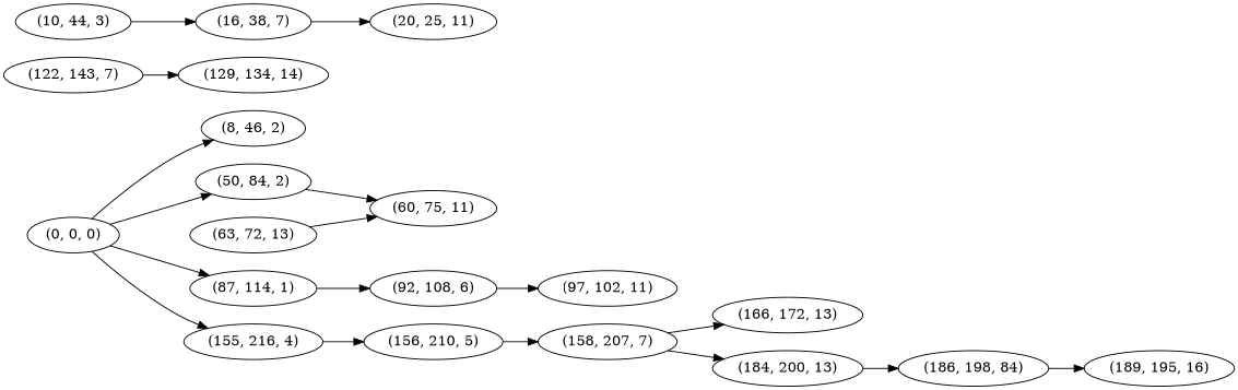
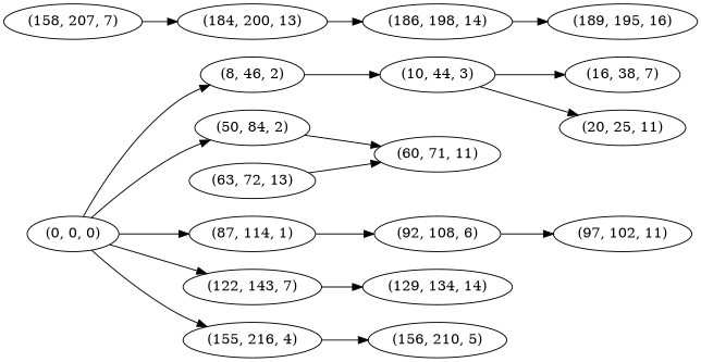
  digraph {
    rankdir=LR
    "(0, 0, 0)"
    "(8, 46, 2)"
    "(50, 84, 2)"
    "(87, 114, 1)"
    "(122, 143, 7)"
    "(155, 216, 4)"
    "(10, 44, 3)"
-   "(60, 75, 11)"
+   "(60, 75, 11)" [label="(60, 71, 11)"]
    "(92, 108, 6)"
    "(129, 134, 14)"
    "(156, 210, 5)"
    "(16, 38, 7)"
    "(20, 25, 11)"
    "(63, 72, 13)"
    "(97, 102, 11)"
    "(158, 207, 7)"
-   "(166, 172, 13)"
    "(184, 200, 13)"
-   "(186, 198, 14)" [label="(186, 198, 84)"]
+   "(186, 198, 14)"
    "(189, 195, 16)"
    "(0, 0, 0)" -> "(8, 46, 2)"
    "(0, 0, 0)" -> "(50, 84, 2)"
    "(0, 0, 0)" -> "(87, 114, 1)"
+   "(0, 0, 0)" -> "(122, 143, 7)"
    "(0, 0, 0)" -> "(155, 216, 4)"
+   "(8, 46, 2)" -> "(10, 44, 3)"
    "(50, 84, 2)" -> "(60, 75, 11)"
    "(87, 114, 1)" -> "(92, 108, 6)"
    "(122, 143, 7)" -> "(129, 134, 14)"
    "(155, 216, 4)" -> "(156, 210, 5)"
    "(10, 44, 3)" -> "(16, 38, 7)"
    "(92, 108, 6)" -> "(97, 102, 11)"
-   "(156, 210, 5)" -> "(158, 207, 7)"
-   "(16, 38, 7)" -> "(20, 25, 11)"
+   "(10, 44, 3)" -> "(20, 25, 11)"
    "(63, 72, 13)" -> "(60, 75, 11)"
-   "(158, 207, 7)" -> "(166, 172, 13)"
    "(158, 207, 7)" -> "(184, 200, 13)"
    "(184, 200, 13)" -> "(186, 198, 14)"
    "(186, 198, 14)" -> "(189, 195, 16)"
  }
